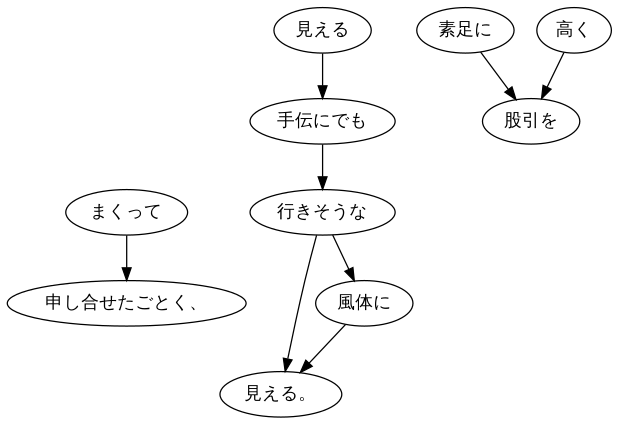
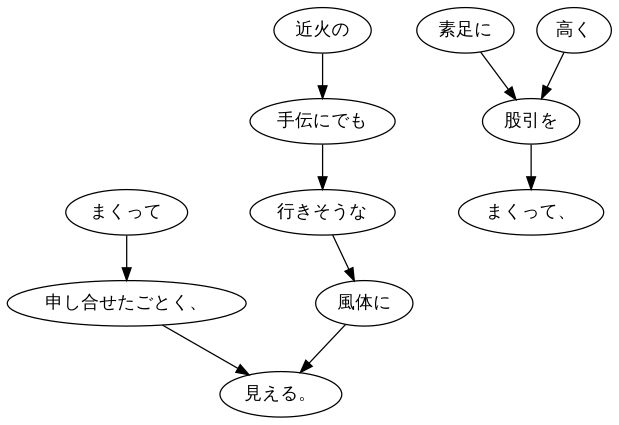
  digraph {
    fontname=Oswald
    node [fontname=Oswald]
    edge [fontname=Oswald]
    n1 [label="まくって"]
    n2 [label="申し合せたごとく、"]
    n3 [label="見える。"]
    n4 [label="素足に"]
    n5 [label="股引を"]
+   n6 [label="まくって、"]
    n7 [label="高く"]
-   n8 [label="見える"]
+   n8 [label="近火の"]
    n9 [label="手伝にでも"]
    n10 [label="行きそうな"]
    n11 [label="風体に"]
    n1 -> n2
-   n10 -> n3
+   n2 -> n3
    n4 -> n5
+   n5 -> n6
    n7 -> n5
    n8 -> n9
    n9 -> n10
    n10 -> n11
    n11 -> n3
  }
